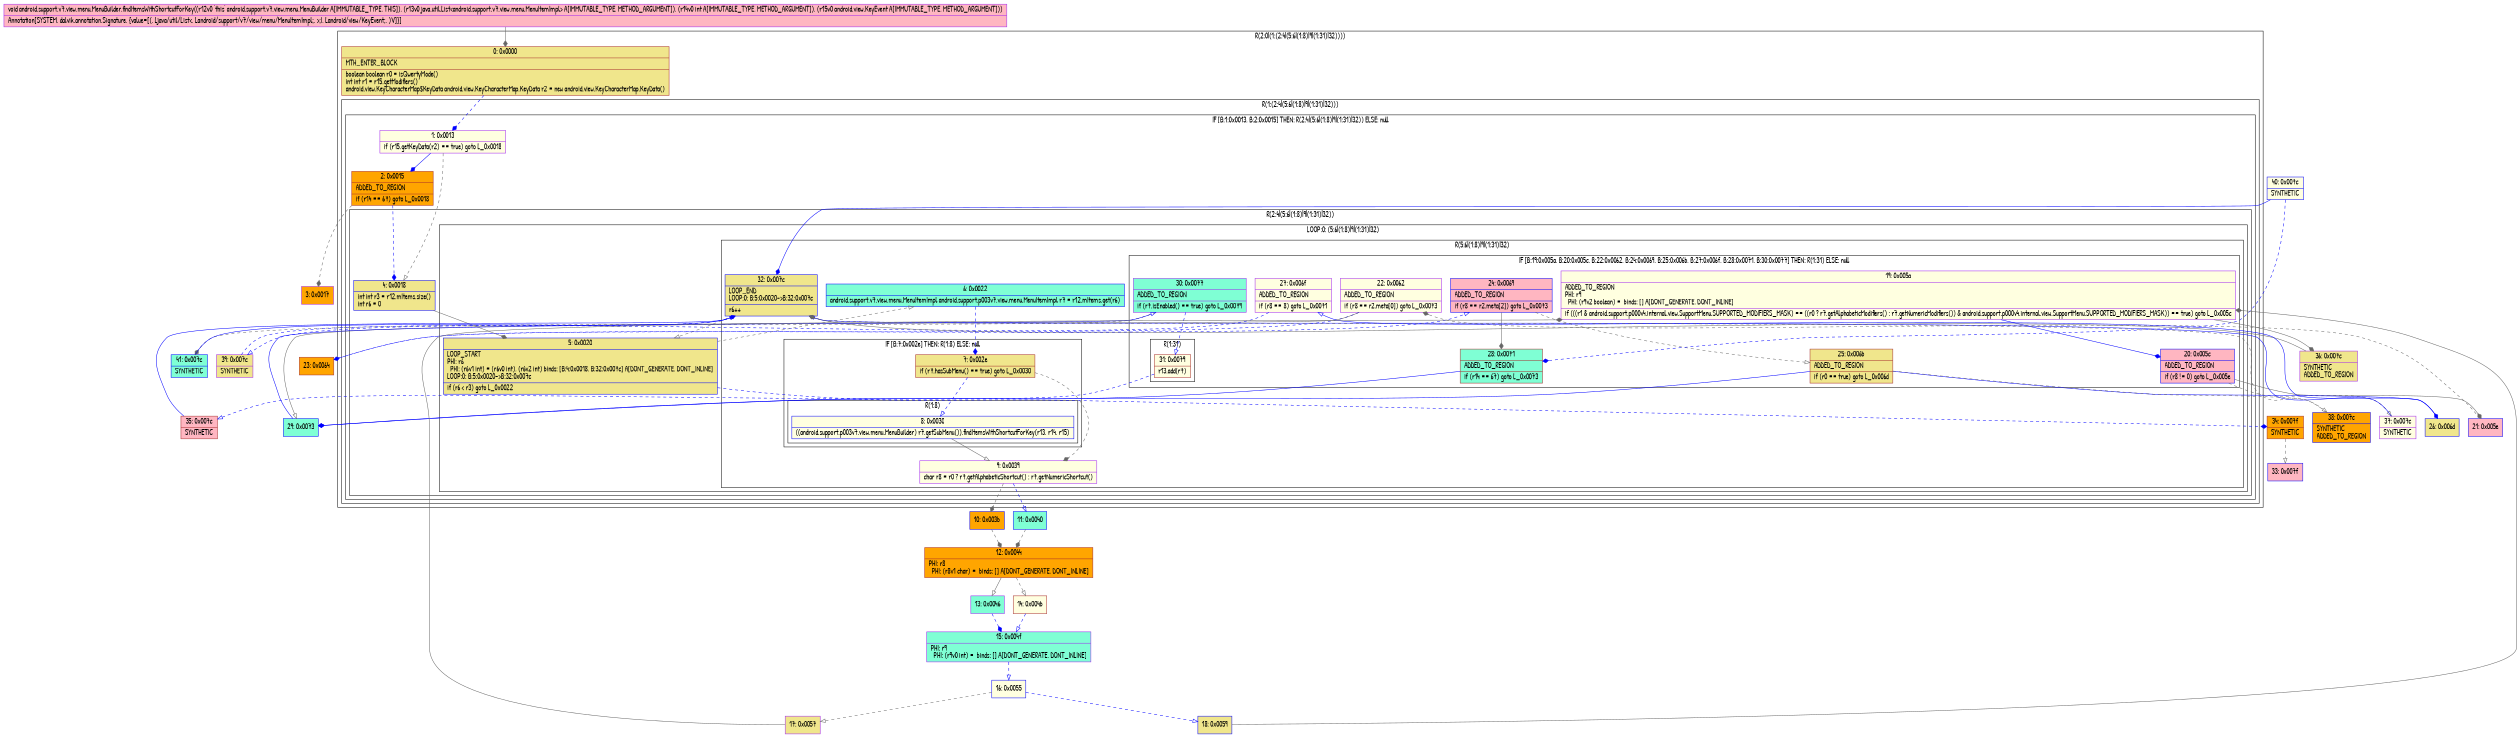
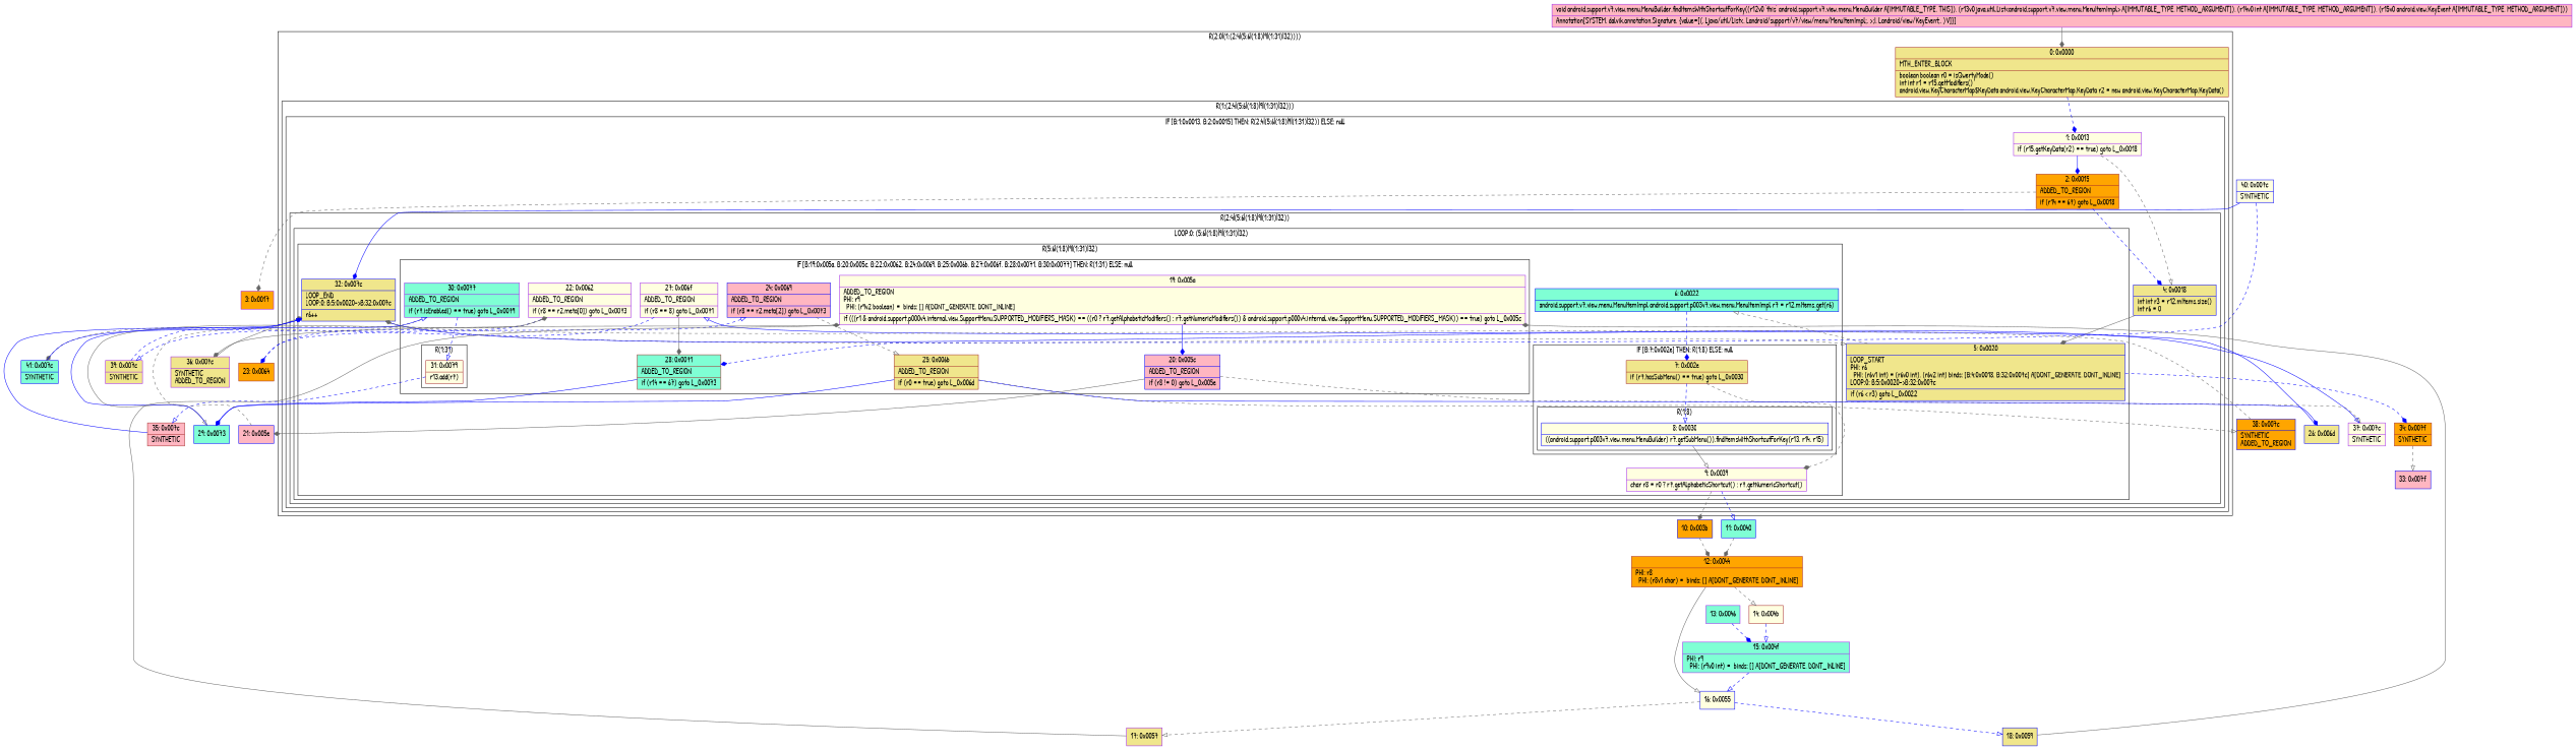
  digraph {
    fontname="Patrick Hand"
    node [color=blue fillcolor=lightyellow fontname="Patrick Hand" shape=record style=filled]
    edge [arrowhead=diamond color=gray40 fontname="Patrick Hand" style=dashed]
    n1 [label="{8\:\ 0x0030|((android.support.p003v7.view.menu.MenuBuilder) r7.getSubMenu()).findItemsWithShortcutForKey(r13, r14, r15)\l}"]
    n2 [color=brown fillcolor=khaki label="{7\:\ 0x002e|if (r7.hasSubMenu() == true) goto L_0x0030\l}"]
    n3 [color=brown label="{31\:\ 0x0079|r13.add(r7)\l}"]
    n4 [color=purple label="{19\:\ 0x005a|ADDED_TO_REGION\lPHI: r9 \l  PHI: (r9v2 boolean) =  binds: [] A[DONT_GENERATE, DONT_INLINE]\l|if (((r1 & android.support.p000v4.internal.view.SupportMenu.SUPPORTED_MODIFIERS_MASK) == ((r0 ? r7.getAlphabeticModifiers() : r7.getNumericModifiers()) & android.support.p000v4.internal.view.SupportMenu.SUPPORTED_MODIFIERS_MASK)) == true) goto L_0x005c\l}"]
    n5 [fillcolor=lightpink label="{20\:\ 0x005c|ADDED_TO_REGION\l|if (r8 != 0) goto L_0x005e\l}"]
    n6 [color=purple label="{22\:\ 0x0062|ADDED_TO_REGION\l|if (r8 == r2.meta[0]) goto L_0x0073\l}"]
    n7 [fillcolor=lightpink label="{24\:\ 0x0069|ADDED_TO_REGION\l|if (r8 == r2.meta[2]) goto L_0x0073\l}"]
    n8 [color=brown fillcolor=khaki label="{25\:\ 0x006b|ADDED_TO_REGION\l|if (r0 == true) goto L_0x006d\l}"]
    n9 [color=purple label="{27\:\ 0x006f|ADDED_TO_REGION\l|if (r8 == 8) goto L_0x0071\l}"]
    n10 [color=brown fillcolor=aquamarine label="{28\:\ 0x0071|ADDED_TO_REGION\l|if (r14 == 67) goto L_0x0073\l}"]
    n11 [color=purple fillcolor=aquamarine label="{30\:\ 0x0077|ADDED_TO_REGION\l|if (r7.isEnabled() == true) goto L_0x0079\l}"]
    n12 [fillcolor=aquamarine label="{6\:\ 0x0022|android.support.v7.view.menu.MenuItemImpl android.support.p003v7.view.menu.MenuItemImpl r7 = r12.mItems.get(r6)\l}"]
    n13 [color=purple label="{9\:\ 0x0039|char r8 = r0 ? r7.getAlphabeticShortcut() : r7.getNumericShortcut()\l}"]
    n14 [fillcolor=khaki label="{32\:\ 0x007c|LOOP_END\lLOOP:0: B:5:0x0020\-\>B:32:0x007c\l|r6++\l}"]
    n15 [fillcolor=khaki label="{5\:\ 0x0020|LOOP_START\lPHI: r6 \l  PHI: (r6v1 int) = (r6v0 int), (r6v2 int) binds: [B:4:0x0018, B:32:0x007c] A[DONT_GENERATE, DONT_INLINE]\lLOOP:0: B:5:0x0020\-\>B:32:0x007c\l|if (r6 \< r3) goto L_0x0022\l}"]
    n16 [fillcolor=khaki label="{4\:\ 0x0018|int int r3 = r12.mItems.size()\lint r6 = 0\l}"]
    n17 [color=purple label="{1\:\ 0x0013|if (r15.getKeyData(r2) == true) goto L_0x0018\l}"]
    n18 [color=brown fillcolor=orange label="{2\:\ 0x0015|ADDED_TO_REGION\l|if (r14 == 67) goto L_0x0018\l}"]
    n19 [color=brown fillcolor=khaki label="{0\:\ 0x0000|MTH_ENTER_BLOCK\l|boolean boolean r0 = isQwertyMode()\lint int r1 = r15.getModifiers()\landroid.view.KeyCharacterMap$KeyData android.view.KeyCharacterMap.KeyData r2 = new android.view.KeyCharacterMap.KeyData()\l}"]
    n20 [color=brown fillcolor=lightpink label="{35\:\ 0x007c|SYNTHETIC\l}"]
    n21 [color=purple fillcolor=khaki label="{36\:\ 0x007c|SYNTHETIC\lADDED_TO_REGION\l}"]
    n22 [fillcolor=lightpink label="{21\:\ 0x005e}"]
    n23 [color=purple label="{37\:\ 0x007c|SYNTHETIC\l}"]
    n24 [color=brown fillcolor=orange label="{23\:\ 0x0064}"]
    n25 [fillcolor=aquamarine label="{29\:\ 0x0073}"]
    n26 [fillcolor=khaki label="{26\:\ 0x006d}"]
    n27 [fillcolor=orange label="{38\:\ 0x007c|SYNTHETIC\lADDED_TO_REGION\l}"]
    n28 [color=purple fillcolor=khaki label="{39\:\ 0x007c|SYNTHETIC\l}"]
    n29 [fillcolor=aquamarine label="{41\:\ 0x007c|SYNTHETIC\l}"]
    n30 [fillcolor=orange label="{10\:\ 0x003b}"]
    n31 [fillcolor=aquamarine label="{11\:\ 0x0040}"]
    n32 [color=brown fillcolor=orange label="{34\:\ 0x007f|SYNTHETIC\l}"]
    n33 [color=purple fillcolor=orange label="{3\:\ 0x0017}"]
    n34 [fillcolor=lightpink label="{33\:\ 0x007f}"]
    n35 [color=brown fillcolor=orange label="{12\:\ 0x0044|PHI: r8 \l  PHI: (r8v1 char) =  binds: [] A[DONT_GENERATE, DONT_INLINE]\l}"]
    n36 [label="{40\:\ 0x007c|SYNTHETIC\l}"]
    n37 [color=purple fillcolor=aquamarine label="{13\:\ 0x0046}"]
    n38 [color=brown label="{14\:\ 0x004b}"]
    n39 [color=purple fillcolor=aquamarine label="{15\:\ 0x004f|PHI: r9 \l  PHI: (r9v0 int) =  binds: [] A[DONT_GENERATE, DONT_INLINE]\l}"]
    n40 [label="{16\:\ 0x0055}"]
    n41 [color=purple fillcolor=khaki label="{17\:\ 0x0057}"]
    n42 [fillcolor=khaki label="{18\:\ 0x0059}"]
    n43 [color=purple fillcolor=lightpink label="{void android.support.v7.view.menu.MenuBuilder.findItemsWithShortcutForKey((r12v0 'this' android.support.v7.view.menu.MenuBuilder A[IMMUTABLE_TYPE, THIS]), (r13v0 java.util.List\<android.support.v7.view.menu.MenuItemImpl\> A[IMMUTABLE_TYPE, METHOD_ARGUMENT]), (r14v0 int A[IMMUTABLE_TYPE, METHOD_ARGUMENT]), (r15v0 android.view.KeyEvent A[IMMUTABLE_TYPE, METHOD_ARGUMENT]))  | Annotation[SYSTEM, dalvik.annotation.Signature, \{value=[(, Ljava\/util\/List\<, Landroid\/support\/v7\/view\/menu\/MenuItemImpl;, \>;I, Landroid\/view\/KeyEvent;, )V]\}]\l}"]
    subgraph cluster_1 {
      label="R(2:0|(1:(2:4|(5:6|(1:8)|9|(1:31)|32))))"
      n19
      subgraph cluster_2 {
        label="R(1:(2:4|(5:6|(1:8)|9|(1:31)|32)))"
        subgraph cluster_3 {
          label="IF [B:1:0x0013, B:2:0x0015] THEN: R(2:4|(5:6|(1:8)|9|(1:31)|32)) ELSE: null"
          n17
          n18
          subgraph cluster_4 {
            label="R(2:4|(5:6|(1:8)|9|(1:31)|32))"
            n16
            subgraph cluster_5 {
              label="LOOP:0: (5:6|(1:8)|9|(1:31)|32)"
              n15
              subgraph cluster_6 {
                label="R(5:6|(1:8)|9|(1:31)|32)"
                n12
                n13
                n14
                subgraph cluster_7 {
                  label="IF [B:7:0x002e] THEN: R(1:8) ELSE: null"
                  n2
                  subgraph cluster_8 {
                    label="R(1:8)"
                    n1
                  }
                }
                subgraph cluster_9 {
                  label="IF [B:19:0x005a, B:20:0x005c, B:22:0x0062, B:24:0x0069, B:25:0x006b, B:27:0x006f, B:28:0x0071, B:30:0x0077] THEN: R(1:31) ELSE: null"
                  n4
                  n5
                  n6
                  n7
                  n8
                  n9
                  n10
                  n11
                  subgraph cluster_10 {
                    label="R(1:31)"
                    n3
                  }
                }
              }
            }
          }
        }
      }
    }
    n1 -> n13 [arrowhead=onormal style=solid]
    n2 -> n1 [arrowhead=onormal color=blue]
    n2 -> n13
    n3 -> n20 [arrowhead=onormal color=blue]
    n4 -> n5 [color=blue style=solid]
    n4 -> n21 [style=solid]
    n5 -> n22 [style=solid]
    n5 -> n23 [arrowhead=onormal]
    n6 -> n24 [color=blue]
    n6 -> n25 [arrowhead=onormal style=solid]
    n7 -> n8 [arrowhead=onormal]
    n8 -> n25 [color=blue style=solid]
    n8 -> n26 [color=blue style=solid]
    n8 -> n27 [arrowhead=onormal]
-   n7 -> n10 [style=solid]
+   n9 -> n10 [style=solid]
    n9 -> n28 [arrowhead=onormal color=blue]
    n10 -> n25 [color=blue style=solid]
    n11 -> n3 [arrowhead=onormal color=blue]
    n11 -> n29
    n12 -> n2 [color=blue]
    n13 -> n30
    n13 -> n31 [arrowhead=onormal color=blue]
    n14 -> n15 [arrowhead=onormal]
    n15 -> n12 [arrowhead=onormal]
    n15 -> n32 [color=blue]
    n16 -> n15 [style=solid]
    n17 -> n16 [arrowhead=onormal]
    n17 -> n18 [color=blue style=solid]
    n18 -> n16 [color=blue]
    n18 -> n33
    n19 -> n17 [color=blue]
    n20 -> n14 [arrowhead=onormal color=blue style=solid]
    n21 -> n14 [style=solid]
    n22 -> n6
-   n23 -> n14 [arrowhead=onormal color=blue style=solid]
+   n14 -> n23 [arrowhead=onormal color=blue style=solid]
    n24 -> n7 [arrowhead=onormal color=blue]
    n25 -> n11 [arrowhead=onormal color=blue style=solid]
    n26 -> n9 [arrowhead=onormal color=blue style=solid]
    n27 -> n14
    n28 -> n14 [arrowhead=onormal color=blue]
    n29 -> n14 [color=blue style=solid]
    n30 -> n35
    n31 -> n35
    n32 -> n34 [arrowhead=onormal]
-   n35 -> n37 [arrowhead=onormal style=solid]
+   n35 -> n40 [arrowhead=onormal style=solid]
    n35 -> n38 [arrowhead=onormal]
    n36 -> n10 [color=blue]
    n36 -> n14 [color=blue style=solid]
    n37 -> n39 [color=blue]
    n38 -> n39 [arrowhead=onormal color=blue]
    n39 -> n40 [arrowhead=onormal color=blue]
    n40 -> n41 [arrowhead=onormal]
    n40 -> n42 [arrowhead=onormal color=blue]
    n41 -> n4 [style=solid]
    n42 -> n4 [style=solid]
    n43 -> n19 [style=solid]
  }
